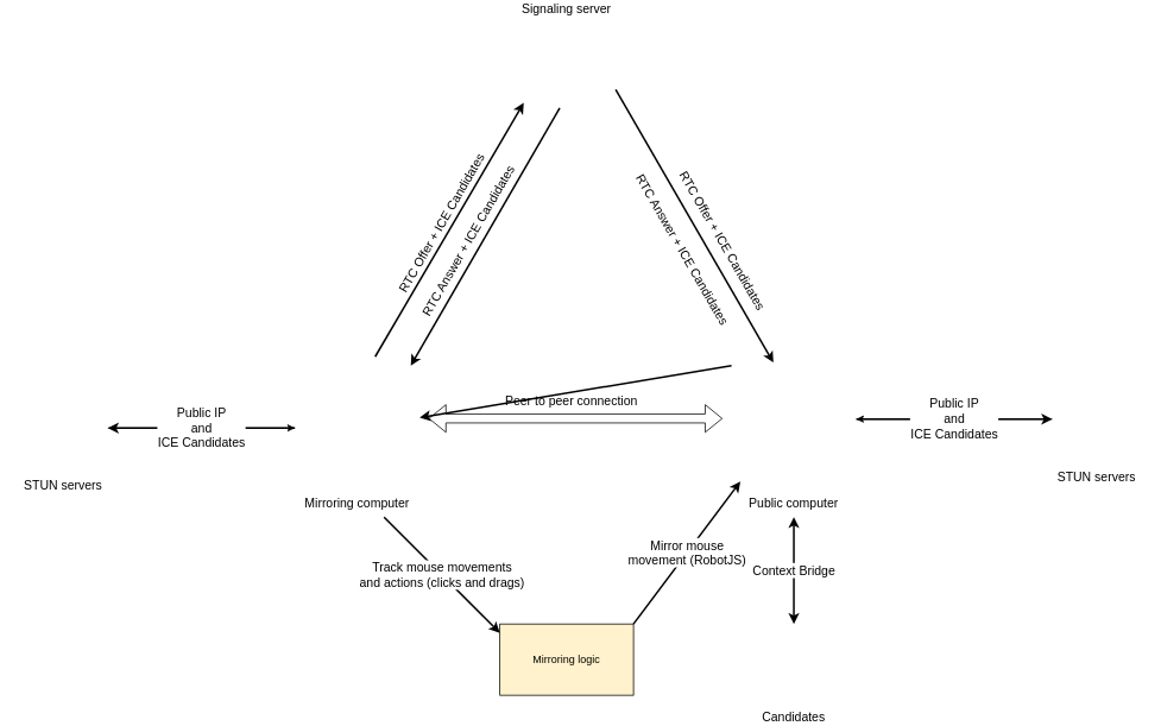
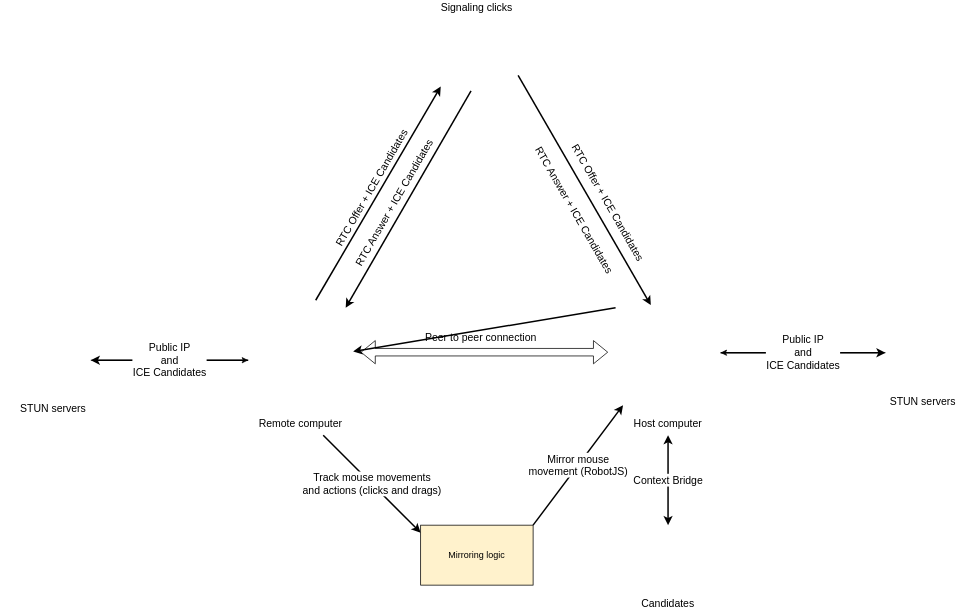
  <mxCell id="0" />
  <mxCell id="1" parent="0" />
  <mxCell id="2" value="" style="group;fontSize=14;fontStyle=0;" parent="1" vertex="1" connectable="0"><mxGeometry x="820" y="410" width="140" height="140" as="geometry" /></mxCell>
  <mxCell id="3" value="" style="shape=image;verticalLabelPosition=bottom;labelBackgroundColor=default;verticalAlign=top;aspect=fixed;imageAspect=0;image=https://www.svgrepo.com/show/493719/react-javascript-js-framework-facebook.svg;fontSize=14;fontStyle=0;" parent="2" vertex="1"><mxGeometry x="35" y="10" width="70" height="70" as="geometry" /></mxCell>
- <mxCell id="4" value="Public computer" style="shape=image;verticalLabelPosition=bottom;labelBackgroundColor=default;verticalAlign=top;aspect=fixed;imageAspect=0;image=https://www.svgrepo.com/show/522096/desktop.svg;fontSize=14;fontStyle=0;" parent="2" vertex="1"><mxGeometry width="140" height="140" as="geometry" /></mxCell>
+ <mxCell id="4" value="Host computer" style="shape=image;verticalLabelPosition=bottom;labelBackgroundColor=default;verticalAlign=top;aspect=fixed;imageAspect=0;image=https://www.svgrepo.com/show/522096/desktop.svg;fontSize=14;fontStyle=0;" parent="2" vertex="1"><mxGeometry width="140" height="140" as="geometry" /></mxCell>
  <mxCell id="5" value="&#10;" style="group;fontSize=14;fontStyle=0;strokeWidth=2;" parent="1" vertex="1" connectable="0"><mxGeometry x="330" y="410" width="140" height="140" as="geometry" /></mxCell>
  <mxCell id="6" value="" style="shape=image;verticalLabelPosition=bottom;labelBackgroundColor=default;verticalAlign=top;aspect=fixed;imageAspect=0;image=https://www.svgrepo.com/show/493719/react-javascript-js-framework-facebook.svg;fontSize=14;fontStyle=0;" parent="5" vertex="1"><mxGeometry x="35" y="10" width="70" height="70" as="geometry" /></mxCell>
- <mxCell id="7" value="Mirroring computer" style="shape=image;verticalLabelPosition=bottom;labelBackgroundColor=default;verticalAlign=top;aspect=fixed;imageAspect=0;image=https://www.svgrepo.com/show/522096/desktop.svg;fontSize=14;fontStyle=0;" parent="5" vertex="1"><mxGeometry width="140" height="140" as="geometry" /></mxCell>
+ <mxCell id="7" value="Remote computer" style="shape=image;verticalLabelPosition=bottom;labelBackgroundColor=default;verticalAlign=top;aspect=fixed;imageAspect=0;image=https://www.svgrepo.com/show/522096/desktop.svg;fontSize=14;fontStyle=0;" parent="5" vertex="1"><mxGeometry width="140" height="140" as="geometry" /></mxCell>
  <mxCell id="8" value="" style="endArrow=classic;html=1;rounded=0;exitX=0.422;exitY=1.008;exitDx=0;exitDy=0;exitPerimeter=0;strokeWidth=2;" edge="1" parent="5" source="16"><mxGeometry width="50" height="50" relative="1" as="geometry"><mxPoint x="80" y="50" as="sourcePoint" /><mxPoint x="130" as="targetPoint" /></mxGeometry></mxCell>
  <mxCell id="9" style="edgeStyle=orthogonalEdgeStyle;rounded=0;orthogonalLoop=1;jettySize=auto;html=1;fontSize=14;fontStyle=0;" parent="1" source="10" target="7" edge="1"><mxGeometry relative="1" as="geometry" /></mxCell>
  <mxCell id="10" value="STUN servers" style="shape=image;verticalLabelPosition=bottom;labelBackgroundColor=default;verticalAlign=top;aspect=fixed;imageAspect=0;image=https://www.svgrepo.com/show/527432/server-minimalistic.svg;fontSize=14;fontStyle=0;" parent="1" vertex="1"><mxGeometry x="20" y="430" width="100" height="100" as="geometry" /></mxCell>
  <mxCell id="11" value="Context Bridge" style="endArrow=classic;startArrow=classic;html=1;rounded=0;exitX=0.5;exitY=0;exitDx=0;exitDy=0;fontSize=14;fontStyle=0;strokeWidth=2;" parent="1" edge="1"><mxGeometry width="50" height="50" relative="1" as="geometry"><mxPoint x="890" y="700" as="sourcePoint" /><mxPoint x="890" y="580" as="targetPoint" /></mxGeometry></mxCell>
  <mxCell id="12" style="edgeStyle=orthogonalEdgeStyle;rounded=0;orthogonalLoop=1;jettySize=auto;html=1;fontSize=14;fontStyle=0;" parent="1" source="13" edge="1"><mxGeometry relative="1" as="geometry"><mxPoint x="960" y="470" as="targetPoint" /></mxGeometry></mxCell>
  <mxCell id="13" value="STUN servers" style="shape=image;verticalLabelPosition=bottom;labelBackgroundColor=default;verticalAlign=top;aspect=fixed;imageAspect=0;image=https://www.svgrepo.com/show/527432/server-minimalistic.svg;fontStyle=0;fontSize=14;" parent="1" vertex="1"><mxGeometry x="1180" y="420" width="100" height="100" as="geometry" /></mxCell>
  <mxCell id="14" value="Public IP&lt;div&gt;and&lt;/div&gt;&lt;div&gt;ICE Candidates&lt;/div&gt;" style="edgeStyle=orthogonalEdgeStyle;rounded=0;orthogonalLoop=1;jettySize=auto;html=1;entryX=1;entryY=0.5;entryDx=0;entryDy=0;fontSize=14;fontStyle=0;strokeWidth=2;" parent="1" source="7" target="10" edge="1"><mxGeometry relative="1" as="geometry" /></mxCell>
  <mxCell id="15" value="Public IP&lt;div&gt;and&lt;/div&gt;&lt;div&gt;ICE Candidates&lt;/div&gt;" style="edgeStyle=orthogonalEdgeStyle;rounded=0;orthogonalLoop=1;jettySize=auto;html=1;fontSize=14;fontStyle=0;spacing=2;verticalAlign=middle;strokeWidth=2;spacingTop=0;" parent="1" source="4" target="13" edge="1"><mxGeometry relative="1" as="geometry"><Array as="points"><mxPoint x="1000" y="470" /><mxPoint x="1000" y="470" /></Array></mxGeometry></mxCell>
- <mxCell id="16" value="Signaling server" style="shape=image;verticalLabelPosition=top;labelBackgroundColor=default;verticalAlign=bottom;aspect=fixed;imageAspect=0;image=https://www.svgrepo.com/show/527432/server-minimalistic.svg;fontSize=14;fontStyle=0;labelPosition=center;align=center;" vertex="1" parent="1"><mxGeometry x="585" y="20" width="100" height="100" as="geometry" /></mxCell>
+ <mxCell id="16" value="Signaling clicks" style="shape=image;verticalLabelPosition=top;labelBackgroundColor=default;verticalAlign=bottom;aspect=fixed;imageAspect=0;image=https://www.svgrepo.com/show/527432/server-minimalistic.svg;fontSize=14;fontStyle=0;labelPosition=center;align=center;" vertex="1" parent="1"><mxGeometry x="585" y="20" width="100" height="100" as="geometry" /></mxCell>
  <mxCell id="17" value="Candidates" style="shape=image;imageAspect=0;aspect=fixed;verticalLabelPosition=bottom;verticalAlign=top;image=https://cdn.jsdelivr.net/gh/devicons/devicon@latest/icons/electron/electron-original.svg;fontSize=14;" vertex="1" parent="1"><mxGeometry x="845" y="700" width="90" height="90" as="geometry" /></mxCell>
  <mxCell id="18" value="RTC Offer + ICE Candidates" style="text;html=1;align=center;verticalAlign=middle;whiteSpace=wrap;rounded=0;fontSize=14;rotation=-60;" vertex="1" parent="1"><mxGeometry x="380" y="240" width="230" height="20" as="geometry" /></mxCell>
  <mxCell id="19" value="RTC Offer + ICE Candidates" style="text;html=1;align=center;verticalAlign=middle;whiteSpace=wrap;rounded=0;fontSize=14;rotation=60;" vertex="1" parent="1"><mxGeometry x="695" y="260" width="230" height="20" as="geometry" /></mxCell>
  <mxCell id="20" value="Peer to peer connection" style="shape=flexArrow;endArrow=classic;startArrow=classic;html=1;rounded=0;fontSize=14;fontStyle=0" edge="1" parent="1"><mxGeometry x="-0.03" y="19" width="100" height="100" relative="1" as="geometry"><mxPoint x="480" y="469.29" as="sourcePoint" /><mxPoint x="810" y="469.29" as="targetPoint" /><mxPoint as="offset" /></mxGeometry></mxCell>
  <mxCell id="21" value="&lt;font style=&quot;font-size: 14px;&quot;&gt;Track mouse movements&lt;/font&gt;&lt;div&gt;&lt;font style=&quot;font-size: 14px;&quot;&gt;and actions (clicks and drags)&lt;/font&gt;&lt;/div&gt;" style="endArrow=classic;html=1;rounded=0;strokeWidth=2;" edge="1" parent="1"><mxGeometry width="50" height="50" relative="1" as="geometry"><mxPoint x="430" y="580" as="sourcePoint" /><mxPoint x="560" y="710" as="targetPoint" /></mxGeometry></mxCell>
  <mxCell id="22" value="Mirror mouse&lt;div&gt;movement (RobotJS)&lt;/div&gt;" style="endArrow=classic;html=1;rounded=0;strokeWidth=2;fontSize=14;" edge="1" parent="1"><mxGeometry width="50" height="50" relative="1" as="geometry"><mxPoint x="710" y="700" as="sourcePoint" /><mxPoint x="830" y="540" as="targetPoint" /></mxGeometry></mxCell>
  <mxCell id="23" value="Mirroring logic" style="rounded=0;whiteSpace=wrap;html=1;fillColor=#fff2cc;" vertex="1" parent="1"><mxGeometry x="560" y="700" width="150" height="80" as="geometry" /></mxCell>
  <mxCell id="24" value="" style="endArrow=classic;html=1;rounded=0;strokeWidth=2;entryX=0.018;entryY=0.95;entryDx=0;entryDy=0;entryPerimeter=0;" edge="1" parent="1" target="16"><mxGeometry width="50" height="50" relative="1" as="geometry"><mxPoint x="420" y="400" as="sourcePoint" /><mxPoint x="580" y="110" as="targetPoint" /></mxGeometry></mxCell>
  <mxCell id="25" value="" style="endArrow=classic;html=1;rounded=0;strokeWidth=2;entryX=0.336;entryY=-0.025;entryDx=0;entryDy=0;entryPerimeter=0;" edge="1" parent="1" target="4"><mxGeometry width="50" height="50" relative="1" as="geometry"><mxPoint x="690" y="100" as="sourcePoint" /><mxPoint x="870" y="400" as="targetPoint" /></mxGeometry></mxCell>
  <mxCell id="26" value="" style="endArrow=classic;html=1;rounded=0;exitX=0;exitY=0;exitDx=0;exitDy=0;strokeWidth=2;" edge="1" parent="1" source="4" target="7"><mxGeometry width="50" height="50" relative="1" as="geometry"><mxPoint x="620" y="170" as="sourcePoint" /><mxPoint x="670" y="120" as="targetPoint" /></mxGeometry></mxCell>
  <mxCell id="27" value="RTC Answer + ICE Candidates" style="text;html=1;align=center;verticalAlign=middle;whiteSpace=wrap;rounded=0;fontSize=14;rotation=-60;" vertex="1" parent="1"><mxGeometry x="410" y="260" width="230" height="20" as="geometry" /></mxCell>
  <mxCell id="28" value="RTC Answer + ICE Candidates" style="text;html=1;align=center;verticalAlign=middle;whiteSpace=wrap;rounded=0;fontSize=14;rotation=60;" vertex="1" parent="1"><mxGeometry x="650" y="270" width="230" height="20" as="geometry" /></mxCell>
